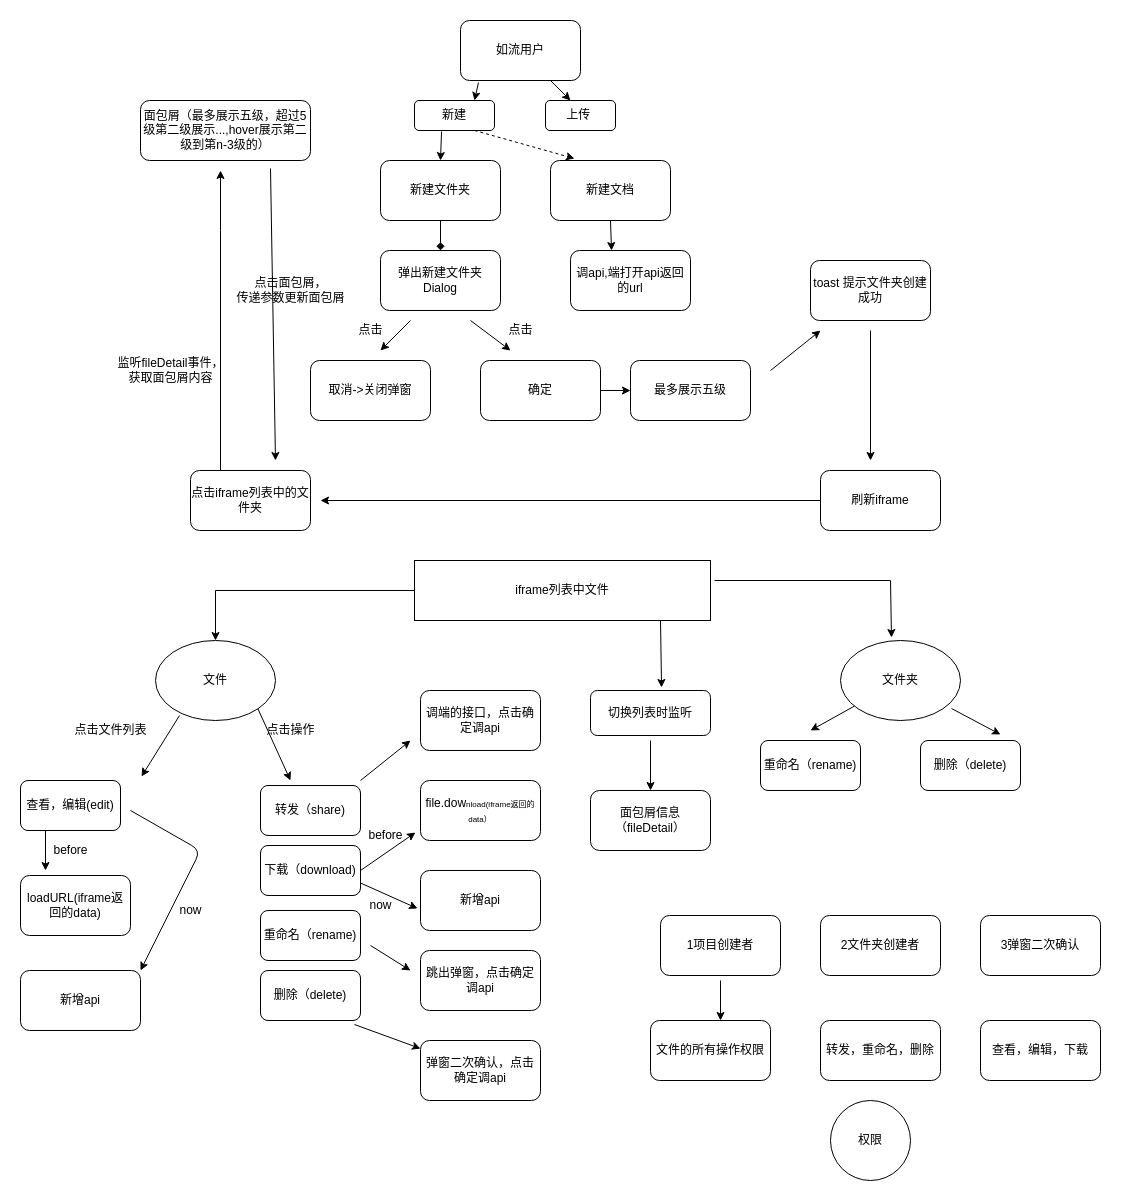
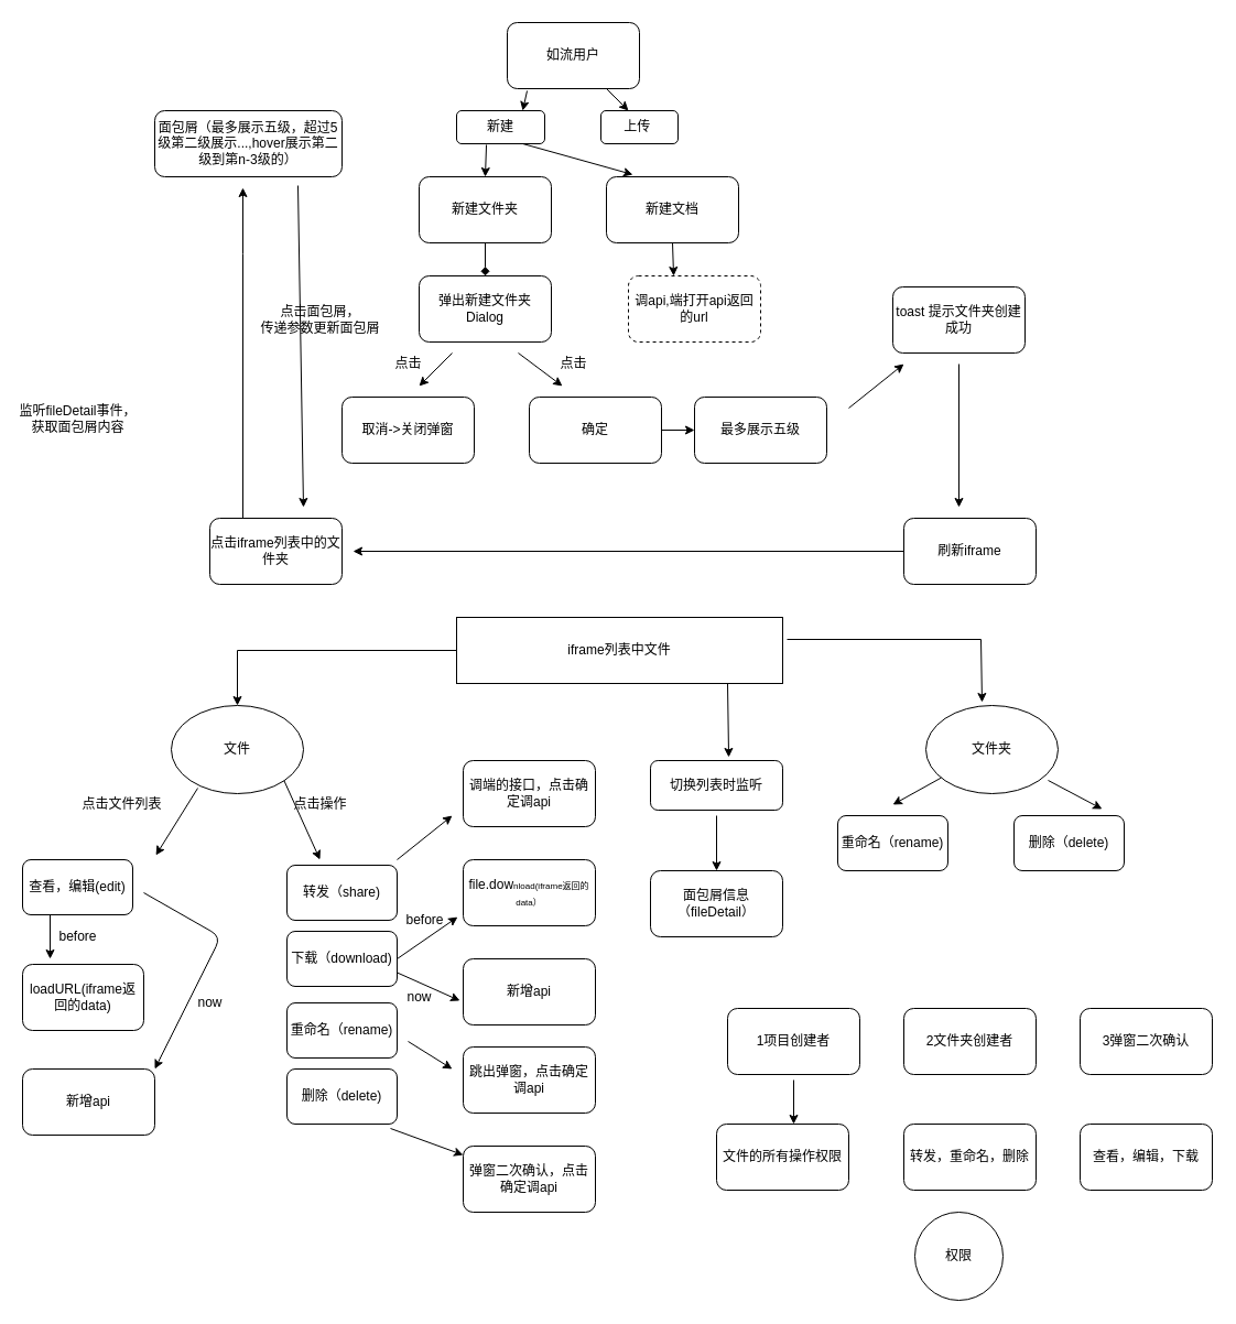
  <mxCell id="0" />
  <mxCell id="1" parent="0" />
  <mxCell id="2" value="" style="edgeStyle=orthogonalEdgeStyle;rounded=0;orthogonalLoop=1;jettySize=auto;html=1;endArrow=diamond;" parent="1" source="3" target="5" edge="1"><mxGeometry relative="1" as="geometry" /></mxCell>
  <mxCell id="3" value="新建文件夹" style="rounded=1;whiteSpace=wrap;html=1;" parent="1" vertex="1"><mxGeometry x="380" y="160" width="120" height="60" as="geometry" /></mxCell>
  <mxCell id="4" value="如流用户" style="rounded=1;whiteSpace=wrap;html=1;" parent="1" vertex="1"><mxGeometry x="460" width="120" height="60" as="geometry" y="20" /></mxCell>
  <mxCell id="5" value="弹出新建文件夹Dialog" style="rounded=1;whiteSpace=wrap;html=1;" parent="1" vertex="1"><mxGeometry x="380" y="250" width="120" height="60" as="geometry" /></mxCell>
  <mxCell id="6" value="取消-&amp;gt;关闭弹窗" style="rounded=1;whiteSpace=wrap;html=1;" parent="1" vertex="1"><mxGeometry x="310" y="360" width="120" height="60" as="geometry" /></mxCell>
  <mxCell id="7" style="edgeStyle=orthogonalEdgeStyle;rounded=0;orthogonalLoop=1;jettySize=auto;html=1;exitX=1;exitY=0.5;exitDx=0;exitDy=0;" parent="1" source="8" target="13" edge="1"><mxGeometry relative="1" as="geometry"><mxPoint x="670" y="390" as="targetPoint" /></mxGeometry></mxCell>
  <mxCell id="8" value="确定" style="rounded=1;whiteSpace=wrap;html=1;" parent="1" vertex="1"><mxGeometry x="480" y="360" width="120" height="60" as="geometry" /></mxCell>
  <mxCell id="9" value="" style="endArrow=classic;html=1;" parent="1" edge="1"><mxGeometry width="50" height="50" relative="1" as="geometry"><mxPoint x="410" y="320" as="sourcePoint" /><mxPoint x="380" y="350" as="targetPoint" /></mxGeometry></mxCell>
  <mxCell id="10" value="" style="endArrow=classic;html=1;" parent="1" edge="1"><mxGeometry width="50" height="50" relative="1" as="geometry"><mxPoint x="470" y="320" as="sourcePoint" /><mxPoint x="510" y="350" as="targetPoint" /></mxGeometry></mxCell>
  <mxCell id="11" value="点击" style="text;html=1;align=center;verticalAlign=middle;resizable=0;points=[];autosize=1;" parent="1" vertex="1"><mxGeometry x="350" y="320" width="40" height="20" as="geometry" /></mxCell>
  <mxCell id="12" value="点击" style="text;html=1;align=center;verticalAlign=middle;resizable=0;points=[];autosize=1;" parent="1" vertex="1"><mxGeometry x="500" y="320" width="40" height="20" as="geometry" /></mxCell>
  <mxCell id="13" value="最多展示五级" style="rounded=1;whiteSpace=wrap;html=1;" parent="1" vertex="1"><mxGeometry x="630" y="360" width="120" height="60" as="geometry" /></mxCell>
  <mxCell id="14" value="toast 提示文件夹创建成功" style="rounded=1;whiteSpace=wrap;html=1;" parent="1" vertex="1"><mxGeometry x="810" y="260" width="120" height="60" as="geometry" /></mxCell>
  <mxCell id="15" value="" style="endArrow=classic;html=1;" parent="1" edge="1"><mxGeometry width="50" height="50" relative="1" as="geometry"><mxPoint x="770" y="370" as="sourcePoint" /><mxPoint x="820" y="330" as="targetPoint" /></mxGeometry></mxCell>
  <mxCell id="16" value="" style="edgeStyle=orthogonalEdgeStyle;rounded=0;orthogonalLoop=1;jettySize=auto;html=1;" parent="1" source="17" edge="1"><mxGeometry relative="1" as="geometry"><mxPoint x="320" y="500" as="targetPoint" /></mxGeometry></mxCell>
  <mxCell id="17" value="刷新iframe" style="rounded=1;whiteSpace=wrap;html=1;" parent="1" vertex="1"><mxGeometry x="820" y="470" width="120" height="60" as="geometry" /></mxCell>
  <mxCell id="18" value="" style="edgeStyle=orthogonalEdgeStyle;rounded=0;orthogonalLoop=1;jettySize=auto;html=1;exitX=0.25;exitY=0;exitDx=0;exitDy=0;" parent="1" source="19" edge="1"><mxGeometry relative="1" as="geometry"><mxPoint x="220" y="170" as="targetPoint" /><Array as="points"><mxPoint x="220" y="230" /></Array></mxGeometry></mxCell>
  <mxCell id="19" value="点击iframe列表中的文件夹" style="rounded=1;whiteSpace=wrap;html=1;" parent="1" vertex="1"><mxGeometry x="190" y="470" width="120" height="60" as="geometry" /></mxCell>
  <mxCell id="20" value="" style="endArrow=classic;html=1;" parent="1" edge="1"><mxGeometry width="50" height="50" relative="1" as="geometry"><mxPoint x="870" y="330" as="sourcePoint" /><mxPoint x="870" y="460" as="targetPoint" /></mxGeometry></mxCell>
  <mxCell id="21" value="" style="edgeStyle=orthogonalEdgeStyle;rounded=0;orthogonalLoop=1;jettySize=auto;html=1;" parent="1" source="22" target="43" edge="1"><mxGeometry relative="1" as="geometry" /></mxCell>
  <mxCell id="22" value="iframe列表中文件" style="whiteSpace=wrap;html=1;" parent="1" vertex="1"><mxGeometry x="414" y="560" width="296" height="60" as="geometry" /></mxCell>
  <mxCell id="23" value="删除（delete)" style="rounded=1;whiteSpace=wrap;html=1;" parent="1" vertex="1"><mxGeometry x="260" y="970" width="100" height="50" as="geometry" /></mxCell>
  <mxCell id="24" value="重命名（rename)" style="rounded=1;whiteSpace=wrap;html=1;" parent="1" vertex="1"><mxGeometry x="260" y="910" width="100" height="50" as="geometry" /></mxCell>
  <mxCell id="25" value="面包屑信息（fileDetail）" style="rounded=1;whiteSpace=wrap;html=1;" parent="1" vertex="1"><mxGeometry x="590" y="790" width="120" height="60" as="geometry" /></mxCell>
  <mxCell id="26" value="切换列表时监听" style="rounded=1;whiteSpace=wrap;html=1;" parent="1" vertex="1"><mxGeometry x="590" y="690" width="120" height="45" as="geometry" /></mxCell>
  <mxCell id="27" value="" style="edgeStyle=orthogonalEdgeStyle;rounded=0;orthogonalLoop=1;jettySize=auto;html=1;entryX=0.5;entryY=0;entryDx=0;entryDy=0;" parent="1" edge="1"><mxGeometry relative="1" as="geometry"><mxPoint x="670" y="780" as="sourcePoint" /><mxPoint x="670" y="780" as="targetPoint" /></mxGeometry></mxCell>
  <mxCell id="28" value="调端的接口，点击确定调api" style="rounded=1;whiteSpace=wrap;html=1;" parent="1" vertex="1"><mxGeometry x="420" y="690" width="120" height="60" as="geometry" /></mxCell>
  <mxCell id="29" value="" style="endArrow=classic;html=1;" parent="1" edge="1"><mxGeometry width="50" height="50" relative="1" as="geometry"><mxPoint x="270" y="168" as="sourcePoint" /><mxPoint x="275" y="460" as="targetPoint" /></mxGeometry></mxCell>
- <mxCell id="30" value="监听fileDetail事件，&lt;br&gt;获取面包屑内容" style="text;html=1;align=center;verticalAlign=middle;resizable=0;points=[];autosize=1;" parent="1" vertex="1"><mxGeometry x="110" y="355" width="120" height="30" as="geometry" /></mxCell>
+ <mxCell id="30" value="监听fileDetail事件，&lt;br&gt;获取面包屑内容" style="text;html=1;align=center;verticalAlign=middle;resizable=0;points=[];autosize=1;" parent="1" vertex="1"><mxGeometry x="10" y="365" width="120" height="30" as="geometry" /></mxCell>
  <mxCell id="31" value="点击面包屑，&lt;br&gt;传递参数更新面包屑" style="text;html=1;align=center;verticalAlign=middle;resizable=0;points=[];autosize=1;" parent="1" vertex="1"><mxGeometry x="230" y="275" width="120" height="30" as="geometry" /></mxCell>
  <mxCell id="32" value="跳出弹窗，点击确定调api" style="rounded=1;whiteSpace=wrap;html=1;" parent="1" vertex="1"><mxGeometry x="420" y="950" width="120" height="60" as="geometry" /></mxCell>
  <mxCell id="33" value="新建文档" style="rounded=1;whiteSpace=wrap;html=1;" parent="1" vertex="1"><mxGeometry x="550" y="160" width="120" height="60" as="geometry" /></mxCell>
- <mxCell id="34" value="&lt;span&gt;调api,端打开api返回的url&lt;/span&gt;" style="rounded=1;whiteSpace=wrap;html=1;" parent="1" vertex="1"><mxGeometry x="570" y="250" width="120" height="60" as="geometry" /></mxCell>
+ <mxCell id="34" value="&lt;span&gt;调api,端打开api返回的url&lt;/span&gt;" style="rounded=1;whiteSpace=wrap;html=1;dashed=1;" parent="1" vertex="1"><mxGeometry x="570" y="250" width="120" height="60" as="geometry" /></mxCell>
  <mxCell id="35" value="上传&amp;nbsp;" style="rounded=1;whiteSpace=wrap;html=1;" parent="1" vertex="1"><mxGeometry x="545" y="100" width="70" height="30" as="geometry" /></mxCell>
  <mxCell id="36" style="edgeStyle=orthogonalEdgeStyle;rounded=0;orthogonalLoop=1;jettySize=auto;html=1;exitX=0.5;exitY=1;exitDx=0;exitDy=0;" parent="1" source="35" target="35" edge="1"><mxGeometry relative="1" as="geometry" /></mxCell>
  <mxCell id="37" value="新建" style="rounded=1;whiteSpace=wrap;html=1;" parent="1" vertex="1"><mxGeometry x="414" y="100" width="80" height="30" as="geometry" /></mxCell>
  <mxCell id="38" value="" style="endArrow=classic;html=1;exitX=0.15;exitY=1.033;exitDx=0;exitDy=0;exitPerimeter=0;entryX=0.75;entryY=0;entryDx=0;entryDy=0;" parent="1" source="4" target="37" edge="1"><mxGeometry width="50" height="50" relative="1" as="geometry"><mxPoint x="540" y="180" as="sourcePoint" /><mxPoint x="590" y="130" as="targetPoint" /></mxGeometry></mxCell>
  <mxCell id="39" value="" style="endArrow=classic;html=1;exitX=0.75;exitY=1;exitDx=0;exitDy=0;" parent="1" source="4" edge="1"><mxGeometry width="50" height="50" relative="1" as="geometry"><mxPoint x="540" y="180" as="sourcePoint" /><mxPoint x="570" y="100" as="targetPoint" /></mxGeometry></mxCell>
  <mxCell id="40" value="" style="endArrow=classic;html=1;exitX=0.338;exitY=1.033;exitDx=0;exitDy=0;exitPerimeter=0;entryX=0.5;entryY=0;entryDx=0;entryDy=0;" parent="1" source="37" target="3" edge="1"><mxGeometry width="50" height="50" relative="1" as="geometry"><mxPoint x="540" y="180" as="sourcePoint" /><mxPoint x="590" y="130" as="targetPoint" /></mxGeometry></mxCell>
- <mxCell id="41" value="" style="endArrow=classic;html=1;exitX=0.75;exitY=1;exitDx=0;exitDy=0;entryX=0.2;entryY=-0.033;entryDx=0;entryDy=0;entryPerimeter=0;dashed=1;" parent="1" source="37" target="33" edge="1"><mxGeometry width="50" height="50" relative="1" as="geometry"><mxPoint x="540" y="180" as="sourcePoint" /><mxPoint x="590" y="130" as="targetPoint" /></mxGeometry></mxCell>
+ <mxCell id="41" value="" style="endArrow=classic;html=1;exitX=0.75;exitY=1;exitDx=0;exitDy=0;entryX=0.2;entryY=-0.033;entryDx=0;entryDy=0;entryPerimeter=0;" parent="1" source="37" target="33" edge="1"><mxGeometry width="50" height="50" relative="1" as="geometry"><mxPoint x="540" y="180" as="sourcePoint" /><mxPoint x="590" y="130" as="targetPoint" /></mxGeometry></mxCell>
  <mxCell id="42" value="面包屑（最多展示五级，超过5级第二级展示...,hover展示第二级到第n-3级的）" style="rounded=1;whiteSpace=wrap;html=1;" parent="1" vertex="1"><mxGeometry x="140" y="100" width="170" height="60" as="geometry" /></mxCell>
  <mxCell id="43" value="文件" style="ellipse;whiteSpace=wrap;html=1;" parent="1" vertex="1"><mxGeometry x="155" y="640" width="120" height="80" as="geometry" /></mxCell>
  <mxCell id="44" value="文件夹" style="ellipse;whiteSpace=wrap;html=1;" parent="1" vertex="1"><mxGeometry x="840" y="640" width="120" height="80" as="geometry" /></mxCell>
  <mxCell id="45" value="" style="endArrow=none;html=1;" parent="1" edge="1"><mxGeometry width="50" height="50" relative="1" as="geometry"><mxPoint x="714" y="580" as="sourcePoint" /><mxPoint x="890" y="580" as="targetPoint" /></mxGeometry></mxCell>
  <mxCell id="46" value="" style="endArrow=classic;html=1;entryX=0.425;entryY=-0.037;entryDx=0;entryDy=0;entryPerimeter=0;" parent="1" target="44" edge="1"><mxGeometry width="50" height="50" relative="1" as="geometry"><mxPoint x="890" y="580" as="sourcePoint" /><mxPoint x="570" y="690" as="targetPoint" /></mxGeometry></mxCell>
  <mxCell id="47" value="转发（share)" style="rounded=1;whiteSpace=wrap;html=1;" parent="1" vertex="1"><mxGeometry x="260" y="785" width="100" height="50" as="geometry" /></mxCell>
  <mxCell id="48" value="下载（download)" style="rounded=1;whiteSpace=wrap;html=1;" parent="1" vertex="1"><mxGeometry x="260" y="845" width="100" height="50" as="geometry" /></mxCell>
  <mxCell id="49" value="重命名（rename)" style="rounded=1;whiteSpace=wrap;html=1;" parent="1" vertex="1"><mxGeometry x="760" y="740" width="100" height="50" as="geometry" /></mxCell>
  <mxCell id="50" value="删除（delete)" style="rounded=1;whiteSpace=wrap;html=1;" parent="1" vertex="1"><mxGeometry x="920" y="740" width="100" height="50" as="geometry" /></mxCell>
  <mxCell id="51" value="" style="endArrow=classic;html=1;exitX=0.2;exitY=0.938;exitDx=0;exitDy=0;exitPerimeter=0;entryX=0.678;entryY=-0.067;entryDx=0;entryDy=0;entryPerimeter=0;" parent="1" source="43" edge="1"><mxGeometry width="50" height="50" relative="1" as="geometry"><mxPoint x="160" y="730" as="sourcePoint" /><mxPoint x="141.02" y="775.98" as="targetPoint" /></mxGeometry></mxCell>
  <mxCell id="52" value="点击文件列表" style="text;html=1;align=center;verticalAlign=middle;resizable=0;points=[];autosize=1;" parent="1" vertex="1"><mxGeometry x="65" y="720" width="90" height="20" as="geometry" /></mxCell>
  <mxCell id="53" value="查看，编辑(edit)" style="rounded=1;whiteSpace=wrap;html=1;" parent="1" vertex="1"><mxGeometry x="20" y="780" width="100" height="50" as="geometry" /></mxCell>
  <mxCell id="54" value="" style="endArrow=classic;html=1;exitX=1;exitY=1;exitDx=0;exitDy=0;" parent="1" source="43" edge="1"><mxGeometry width="50" height="50" relative="1" as="geometry"><mxPoint x="260" y="730" as="sourcePoint" /><mxPoint x="290" y="780" as="targetPoint" /></mxGeometry></mxCell>
  <mxCell id="55" value="点击操作" style="text;html=1;align=center;verticalAlign=middle;resizable=0;points=[];autosize=1;" parent="1" vertex="1"><mxGeometry x="260" y="720" width="60" height="20" as="geometry" /></mxCell>
  <mxCell id="56" value="loadURL(iframe返回的data)" style="rounded=1;whiteSpace=wrap;html=1;" parent="1" vertex="1"><mxGeometry x="20" y="875" width="110" height="60" as="geometry" /></mxCell>
  <mxCell id="57" value="新增api" style="rounded=1;whiteSpace=wrap;html=1;" parent="1" vertex="1"><mxGeometry x="20" y="970" width="120" height="60" as="geometry" /></mxCell>
  <mxCell id="58" value="file.dow&lt;font style=&quot;font-size: 8px&quot;&gt;nload(iframe返回的data）&lt;/font&gt;" style="rounded=1;whiteSpace=wrap;html=1;" parent="1" vertex="1"><mxGeometry x="420" y="780" width="120" height="60" as="geometry" /></mxCell>
  <mxCell id="59" value="新增api" style="rounded=1;whiteSpace=wrap;html=1;" parent="1" vertex="1"><mxGeometry x="420" y="870" width="120" height="60" as="geometry" /></mxCell>
  <mxCell id="60" value="" style="endArrow=classic;html=1;exitX=1;exitY=0.5;exitDx=0;exitDy=0;entryX=-0.042;entryY=0.867;entryDx=0;entryDy=0;entryPerimeter=0;" parent="1" source="48" target="58" edge="1"><mxGeometry width="50" height="50" relative="1" as="geometry"><mxPoint x="490" y="920" as="sourcePoint" /><mxPoint x="540" y="870" as="targetPoint" /></mxGeometry></mxCell>
  <mxCell id="61" value="before" style="text;html=1;align=center;verticalAlign=middle;resizable=0;points=[];autosize=1;" parent="1" vertex="1"><mxGeometry x="360" y="825" width="50" height="20" as="geometry" /></mxCell>
  <mxCell id="62" value="" style="endArrow=classic;html=1;exitX=1;exitY=0.75;exitDx=0;exitDy=0;entryX=-0.025;entryY=0.633;entryDx=0;entryDy=0;entryPerimeter=0;" parent="1" source="48" target="59" edge="1"><mxGeometry width="50" height="50" relative="1" as="geometry"><mxPoint x="490" y="920" as="sourcePoint" /><mxPoint x="540" y="870" as="targetPoint" /></mxGeometry></mxCell>
  <mxCell id="63" value="now" style="text;html=1;align=center;verticalAlign=middle;resizable=0;points=[];autosize=1;" parent="1" vertex="1"><mxGeometry x="360" y="895" width="40" height="20" as="geometry" /></mxCell>
  <mxCell id="64" value="" style="endArrow=classic;html=1;exitX=0.25;exitY=1;exitDx=0;exitDy=0;" parent="1" source="53" edge="1"><mxGeometry width="50" height="50" relative="1" as="geometry"><mxPoint x="490" y="850" as="sourcePoint" /><mxPoint x="45" y="870" as="targetPoint" /></mxGeometry></mxCell>
  <mxCell id="65" value="before" style="text;html=1;align=center;verticalAlign=middle;resizable=0;points=[];autosize=1;" parent="1" vertex="1"><mxGeometry x="45" y="840" width="50" height="20" as="geometry" /></mxCell>
  <mxCell id="66" value="" style="endArrow=classic;html=1;entryX=1;entryY=0;entryDx=0;entryDy=0;" parent="1" target="57" edge="1"><mxGeometry width="50" height="50" relative="1" as="geometry"><mxPoint x="130" y="810" as="sourcePoint" /><mxPoint x="185" y="980" as="targetPoint" /><Array as="points"><mxPoint x="200" y="850" /></Array></mxGeometry></mxCell>
  <mxCell id="67" value="now" style="text;html=1;align=center;verticalAlign=middle;resizable=0;points=[];autosize=1;" parent="1" vertex="1"><mxGeometry x="170" y="900" width="40" height="20" as="geometry" /></mxCell>
  <mxCell id="68" value="" style="endArrow=classic;html=1;" parent="1" edge="1"><mxGeometry width="50" height="50" relative="1" as="geometry"><mxPoint x="360" y="780" as="sourcePoint" /><mxPoint x="410" y="740" as="targetPoint" /></mxGeometry></mxCell>
  <mxCell id="69" value="" style="endArrow=classic;html=1;" parent="1" edge="1"><mxGeometry width="50" height="50" relative="1" as="geometry"><mxPoint x="370" y="945" as="sourcePoint" /><mxPoint x="410" y="970" as="targetPoint" /></mxGeometry></mxCell>
  <mxCell id="70" value="弹窗二次确认，点击确定调api" style="rounded=1;whiteSpace=wrap;html=1;" parent="1" vertex="1"><mxGeometry x="420" y="1040" width="120" height="60" as="geometry" /></mxCell>
  <mxCell id="71" value="" style="endArrow=classic;html=1;exitX=0.94;exitY=1.08;exitDx=0;exitDy=0;exitPerimeter=0;" parent="1" source="23" target="70" edge="1"><mxGeometry width="50" height="50" relative="1" as="geometry"><mxPoint x="490" y="1090" as="sourcePoint" /><mxPoint x="540" y="1040" as="targetPoint" /></mxGeometry></mxCell>
  <mxCell id="72" value="" style="endArrow=classic;html=1;entryX=0.5;entryY=0;entryDx=0;entryDy=0;" parent="1" target="25" edge="1"><mxGeometry width="50" height="50" relative="1" as="geometry"><mxPoint x="650" y="740" as="sourcePoint" /><mxPoint x="540" y="790" as="targetPoint" /></mxGeometry></mxCell>
  <mxCell id="73" value="" style="endArrow=classic;html=1;entryX=0.592;entryY=-0.067;entryDx=0;entryDy=0;entryPerimeter=0;" parent="1" target="26" edge="1"><mxGeometry width="50" height="50" relative="1" as="geometry"><mxPoint x="660" y="620" as="sourcePoint" /><mxPoint x="660" y="670" as="targetPoint" /></mxGeometry></mxCell>
  <mxCell id="74" value="" style="endArrow=classic;html=1;" parent="1" source="44" edge="1"><mxGeometry width="50" height="50" relative="1" as="geometry"><mxPoint x="510" y="790" as="sourcePoint" /><mxPoint x="810" y="730" as="targetPoint" /></mxGeometry></mxCell>
  <mxCell id="75" value="" style="endArrow=classic;html=1;exitX=0.925;exitY=0.85;exitDx=0;exitDy=0;exitPerimeter=0;" parent="1" source="44" edge="1"><mxGeometry width="50" height="50" relative="1" as="geometry"><mxPoint x="960" y="710" as="sourcePoint" /><mxPoint x="1000" y="734" as="targetPoint" /></mxGeometry></mxCell>
  <mxCell id="76" value="权限" style="ellipse;whiteSpace=wrap;html=1;aspect=fixed;" parent="1" vertex="1"><mxGeometry x="830" y="1100" width="80" height="80" as="geometry" /></mxCell>
  <mxCell id="77" value="1项目创建者" style="rounded=1;whiteSpace=wrap;html=1;" parent="1" vertex="1"><mxGeometry x="660" y="915" width="120" height="60" as="geometry" /></mxCell>
  <mxCell id="78" value="2文件夹创建者" style="rounded=1;whiteSpace=wrap;html=1;" parent="1" vertex="1"><mxGeometry x="820" y="915" width="120" height="60" as="geometry" /></mxCell>
  <mxCell id="79" value="3弹窗二次确认" style="rounded=1;whiteSpace=wrap;html=1;" parent="1" vertex="1"><mxGeometry x="980" y="915" width="120" height="60" as="geometry" /></mxCell>
  <mxCell id="80" value="" style="endArrow=classic;html=1;" parent="1" edge="1"><mxGeometry width="50" height="50" relative="1" as="geometry"><mxPoint x="720" y="980" as="sourcePoint" /><mxPoint x="720" y="1020" as="targetPoint" /></mxGeometry></mxCell>
  <mxCell id="81" value="文件的所有操作权限" style="rounded=1;whiteSpace=wrap;html=1;" parent="1" vertex="1"><mxGeometry x="650" y="1020" width="120" height="60" as="geometry" /></mxCell>
  <mxCell id="82" value="转发，重命名，删除" style="rounded=1;whiteSpace=wrap;html=1;" parent="1" vertex="1"><mxGeometry x="820" y="1020" width="120" height="60" as="geometry" /></mxCell>
  <mxCell id="83" value="查看，编辑，下载" style="rounded=1;whiteSpace=wrap;html=1;" parent="1" vertex="1"><mxGeometry x="980" y="1020" width="120" height="60" as="geometry" /></mxCell>
  <mxCell id="84" value="" style="endArrow=classic;html=1;exitX=0.5;exitY=1;exitDx=0;exitDy=0;entryX=0.342;entryY=0;entryDx=0;entryDy=0;entryPerimeter=0;" parent="1" source="33" target="34" edge="1"><mxGeometry width="50" height="50" relative="1" as="geometry"><mxPoint x="490" y="320" as="sourcePoint" /><mxPoint x="540" y="270" as="targetPoint" /></mxGeometry></mxCell>
